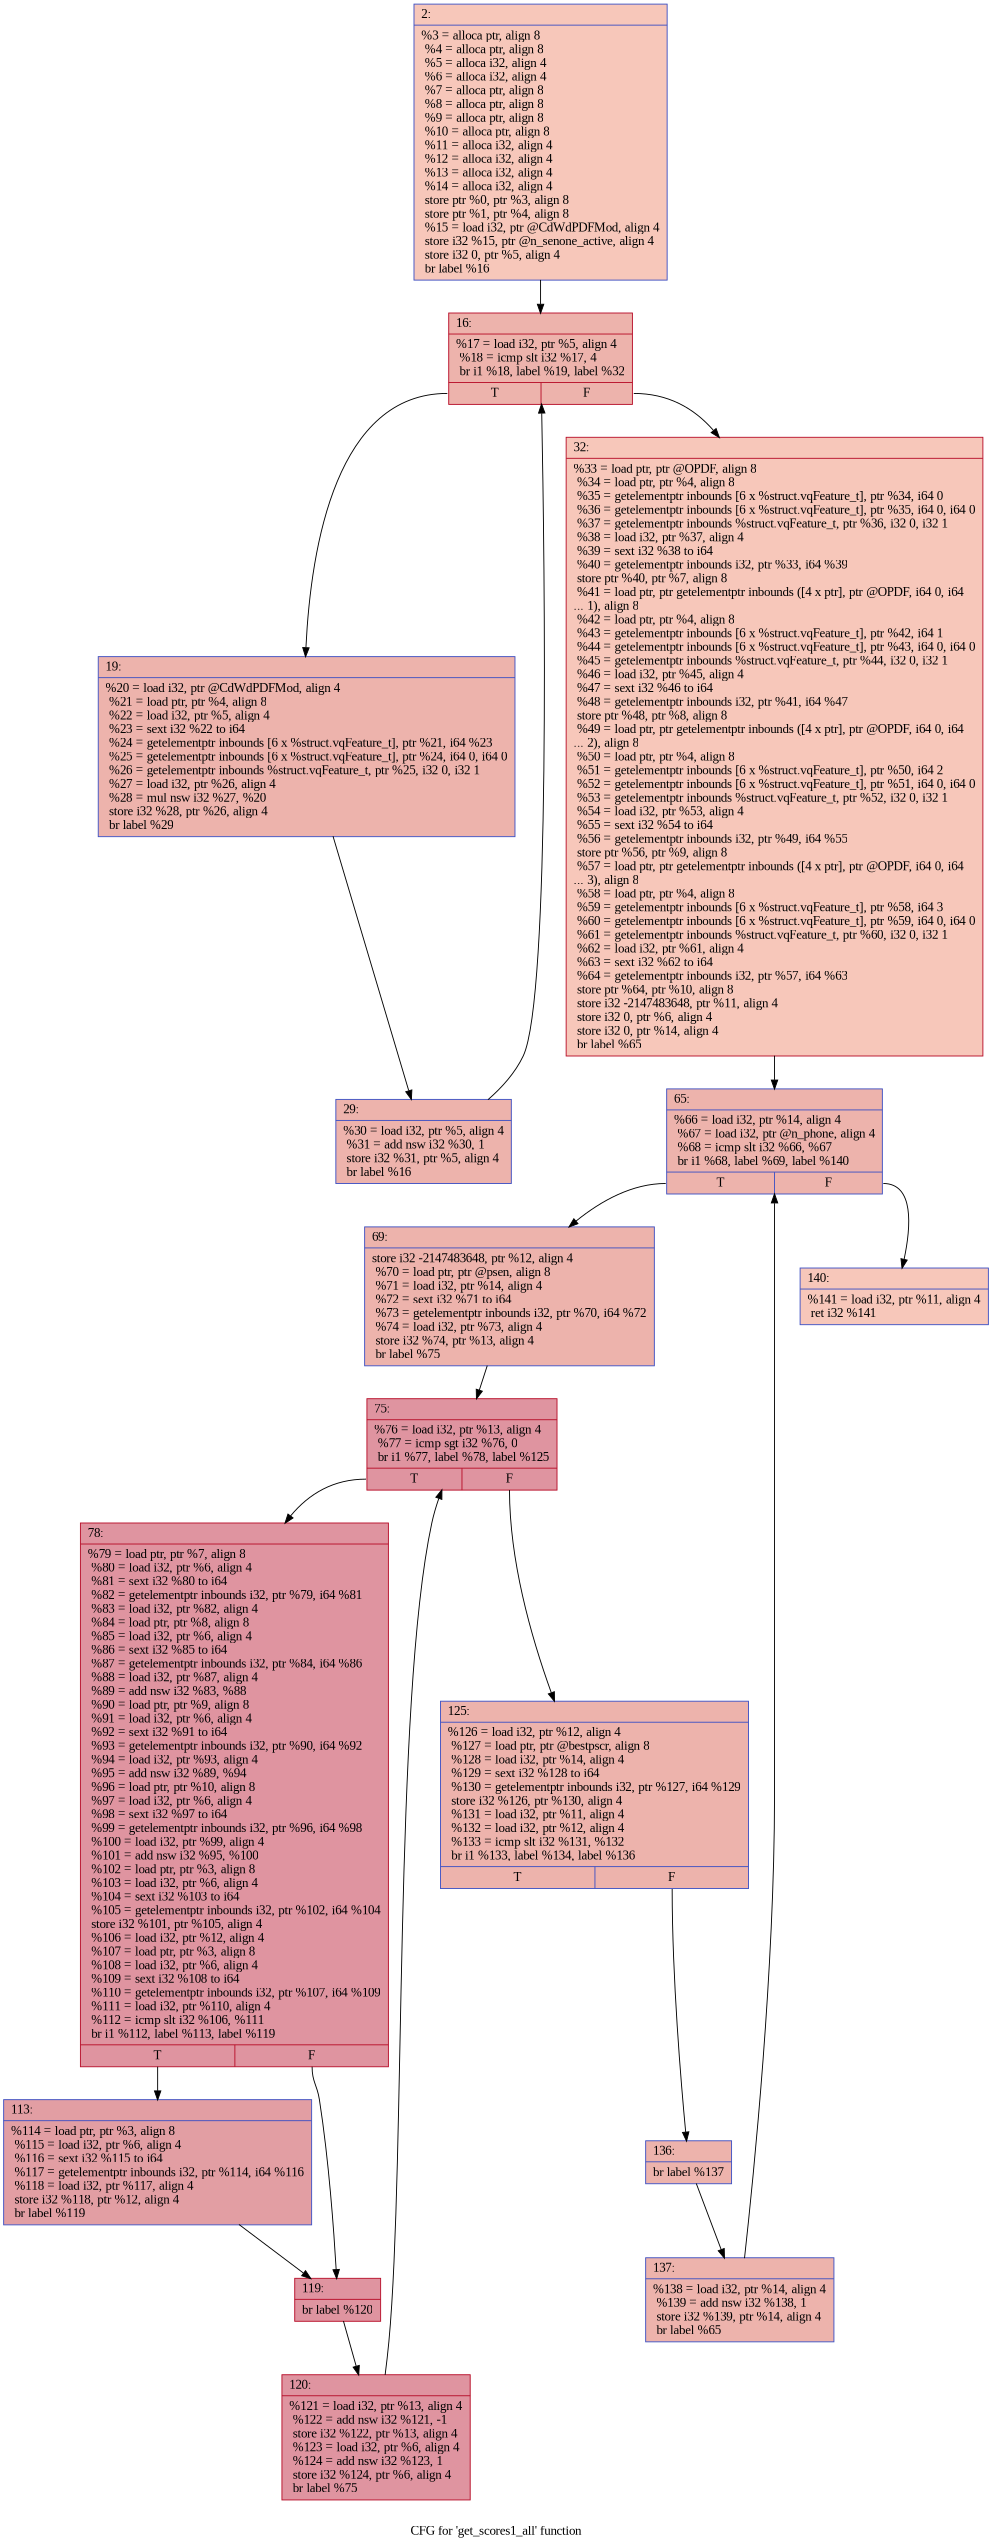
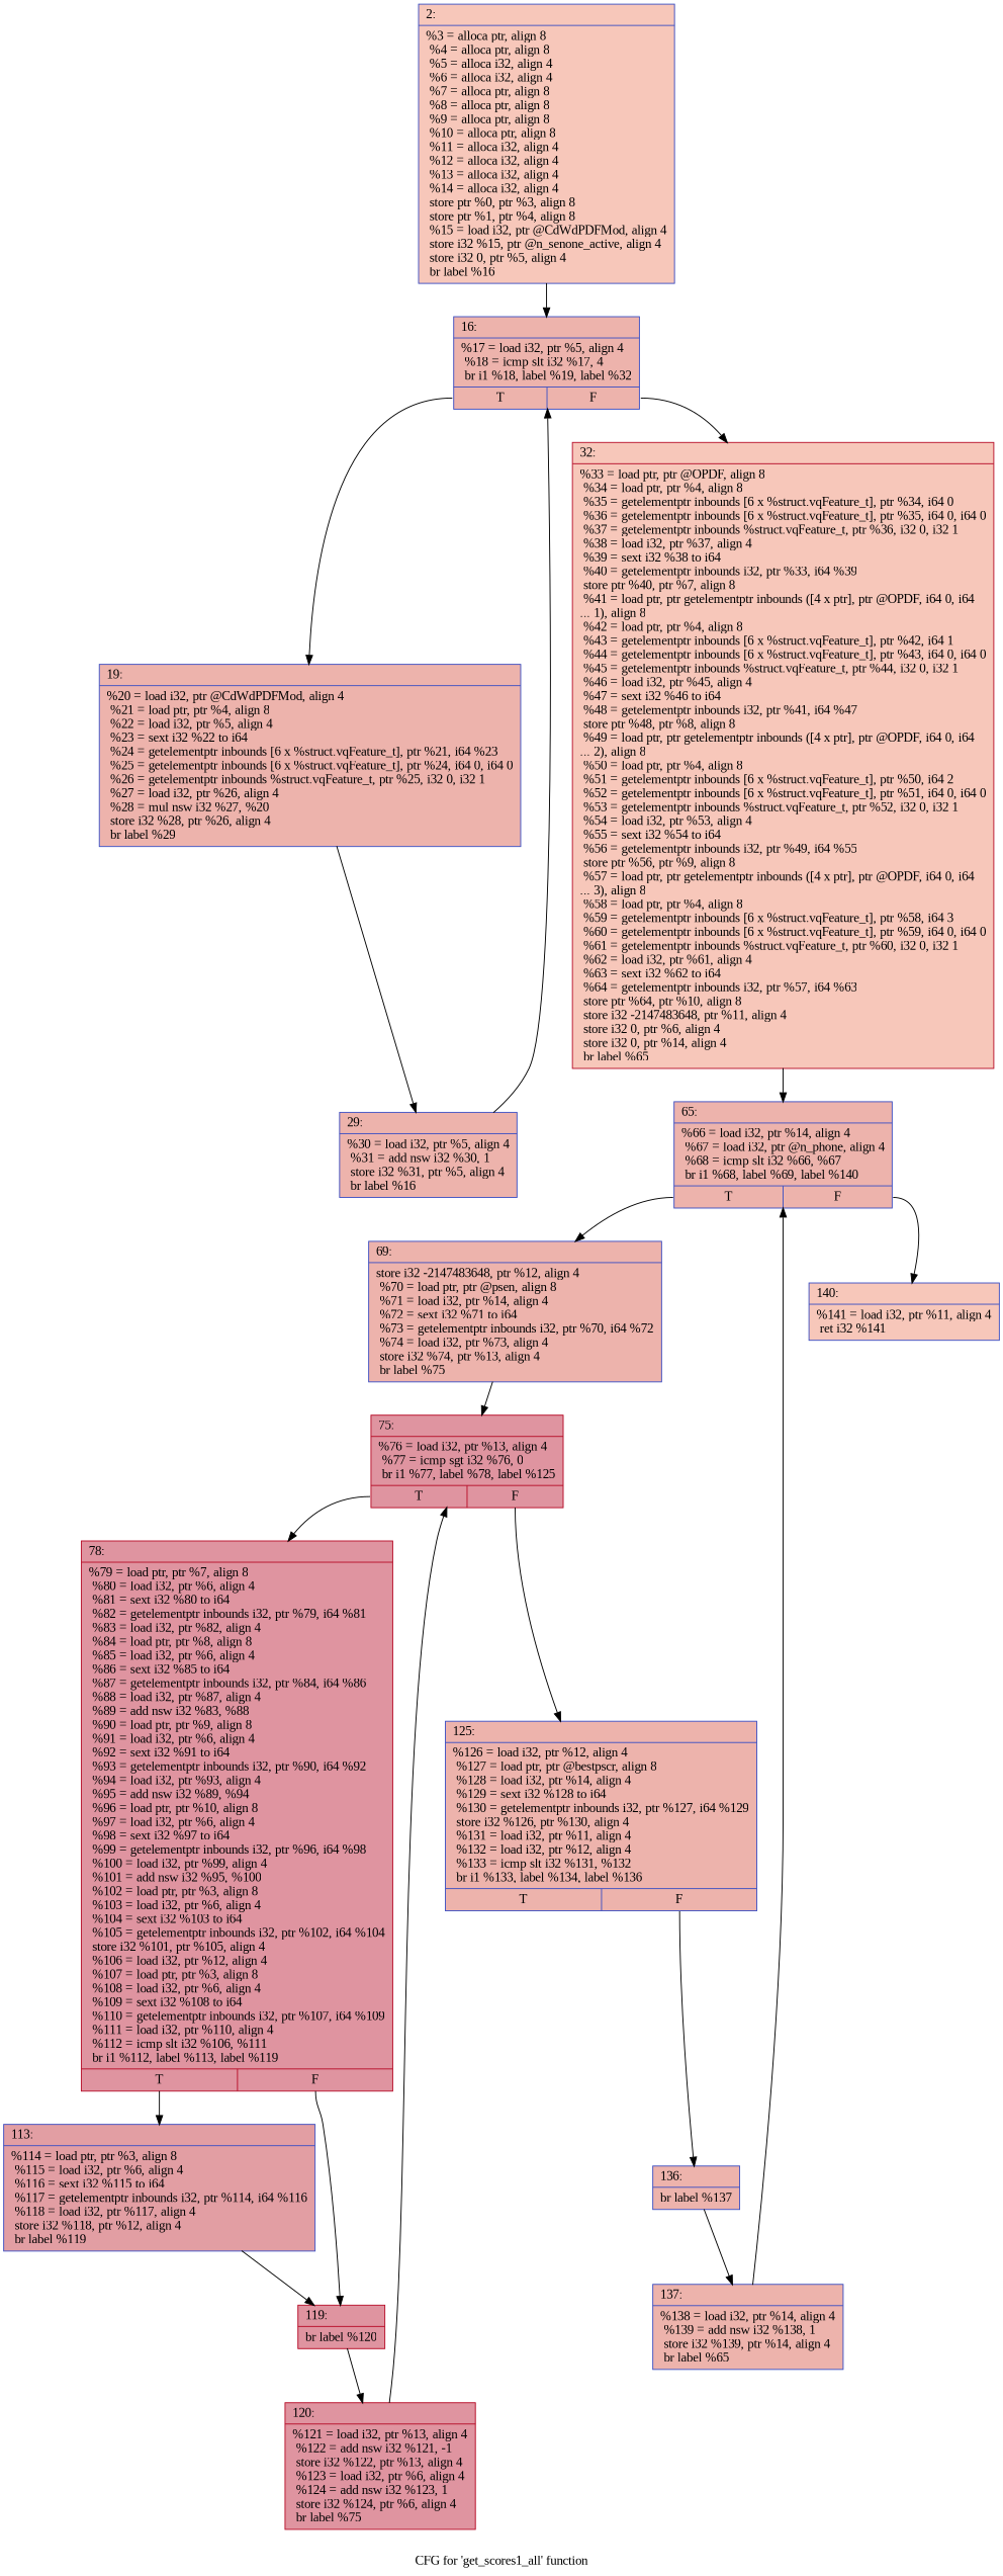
  digraph {
    fontname="Liberation Serif"
    label="CFG for 'get_scores1_all' function"
    node [color="#3d50c3ff" fillcolor="#d6524470" fontname="Liberation Serif" shape=record style=filled]
    edge [fontname="Liberation Serif"]
    n1 [fillcolor="#ec7f6370" label="{2:\l|  %3 = alloca ptr, align 8\l  %4 = alloca ptr, align 8\l  %5 = alloca i32, align 4\l  %6 = alloca i32, align 4\l  %7 = alloca ptr, align 8\l  %8 = alloca ptr, align 8\l  %9 = alloca ptr, align 8\l  %10 = alloca ptr, align 8\l  %11 = alloca i32, align 4\l  %12 = alloca i32, align 4\l  %13 = alloca i32, align 4\l  %14 = alloca i32, align 4\l  store ptr %0, ptr %3, align 8\l  store ptr %1, ptr %4, align 8\l  %15 = load i32, ptr @CdWdPDFMod, align 4\l  store i32 %15, ptr @n_senone_active, align 4\l  store i32 0, ptr %5, align 4\l  br label %16\l}"]
-   n2 [color="#b70d28ff" label="{16:\l|  %17 = load i32, ptr %5, align 4\l  %18 = icmp slt i32 %17, 4\l  br i1 %18, label %19, label %32\l|{<s0>T|<s1>F}}"]
+   n2 [label="{16:\l|  %17 = load i32, ptr %5, align 4\l  %18 = icmp slt i32 %17, 4\l  br i1 %18, label %19, label %32\l|{<s0>T|<s1>F}}"]
    n3 [label="{19:\l|  %20 = load i32, ptr @CdWdPDFMod, align 4\l  %21 = load ptr, ptr %4, align 8\l  %22 = load i32, ptr %5, align 4\l  %23 = sext i32 %22 to i64\l  %24 = getelementptr inbounds [6 x %struct.vqFeature_t], ptr %21, i64 %23\l  %25 = getelementptr inbounds [6 x %struct.vqFeature_t], ptr %24, i64 0, i64 0\l  %26 = getelementptr inbounds %struct.vqFeature_t, ptr %25, i32 0, i32 1\l  %27 = load i32, ptr %26, align 4\l  %28 = mul nsw i32 %27, %20\l  store i32 %28, ptr %26, align 4\l  br label %29\l}"]
    n4 [color="#b70d28ff" fillcolor="#ec7f6370" label="{32:\l|  %33 = load ptr, ptr @OPDF, align 8\l  %34 = load ptr, ptr %4, align 8\l  %35 = getelementptr inbounds [6 x %struct.vqFeature_t], ptr %34, i64 0\l  %36 = getelementptr inbounds [6 x %struct.vqFeature_t], ptr %35, i64 0, i64 0\l  %37 = getelementptr inbounds %struct.vqFeature_t, ptr %36, i32 0, i32 1\l  %38 = load i32, ptr %37, align 4\l  %39 = sext i32 %38 to i64\l  %40 = getelementptr inbounds i32, ptr %33, i64 %39\l  store ptr %40, ptr %7, align 8\l  %41 = load ptr, ptr getelementptr inbounds ([4 x ptr], ptr @OPDF, i64 0, i64\l... 1), align 8\l  %42 = load ptr, ptr %4, align 8\l  %43 = getelementptr inbounds [6 x %struct.vqFeature_t], ptr %42, i64 1\l  %44 = getelementptr inbounds [6 x %struct.vqFeature_t], ptr %43, i64 0, i64 0\l  %45 = getelementptr inbounds %struct.vqFeature_t, ptr %44, i32 0, i32 1\l  %46 = load i32, ptr %45, align 4\l  %47 = sext i32 %46 to i64\l  %48 = getelementptr inbounds i32, ptr %41, i64 %47\l  store ptr %48, ptr %8, align 8\l  %49 = load ptr, ptr getelementptr inbounds ([4 x ptr], ptr @OPDF, i64 0, i64\l... 2), align 8\l  %50 = load ptr, ptr %4, align 8\l  %51 = getelementptr inbounds [6 x %struct.vqFeature_t], ptr %50, i64 2\l  %52 = getelementptr inbounds [6 x %struct.vqFeature_t], ptr %51, i64 0, i64 0\l  %53 = getelementptr inbounds %struct.vqFeature_t, ptr %52, i32 0, i32 1\l  %54 = load i32, ptr %53, align 4\l  %55 = sext i32 %54 to i64\l  %56 = getelementptr inbounds i32, ptr %49, i64 %55\l  store ptr %56, ptr %9, align 8\l  %57 = load ptr, ptr getelementptr inbounds ([4 x ptr], ptr @OPDF, i64 0, i64\l... 3), align 8\l  %58 = load ptr, ptr %4, align 8\l  %59 = getelementptr inbounds [6 x %struct.vqFeature_t], ptr %58, i64 3\l  %60 = getelementptr inbounds [6 x %struct.vqFeature_t], ptr %59, i64 0, i64 0\l  %61 = getelementptr inbounds %struct.vqFeature_t, ptr %60, i32 0, i32 1\l  %62 = load i32, ptr %61, align 4\l  %63 = sext i32 %62 to i64\l  %64 = getelementptr inbounds i32, ptr %57, i64 %63\l  store ptr %64, ptr %10, align 8\l  store i32 -2147483648, ptr %11, align 4\l  store i32 0, ptr %6, align 4\l  store i32 0, ptr %14, align 4\l  br label %65\l}"]
    n5 [label="{29:\l|  %30 = load i32, ptr %5, align 4\l  %31 = add nsw i32 %30, 1\l  store i32 %31, ptr %5, align 4\l  br label %16\l}"]
    n6 [label="{65:\l|  %66 = load i32, ptr %14, align 4\l  %67 = load i32, ptr @n_phone, align 4\l  %68 = icmp slt i32 %66, %67\l  br i1 %68, label %69, label %140\l|{<s0>T|<s1>F}}"]
    n7 [label="{69:\l|  store i32 -2147483648, ptr %12, align 4\l  %70 = load ptr, ptr @psen, align 8\l  %71 = load i32, ptr %14, align 4\l  %72 = sext i32 %71 to i64\l  %73 = getelementptr inbounds i32, ptr %70, i64 %72\l  %74 = load i32, ptr %73, align 4\l  store i32 %74, ptr %13, align 4\l  br label %75\l}"]
    n8 [fillcolor="#ec7f6370" label="{140:\l|  %141 = load i32, ptr %11, align 4\l  ret i32 %141\l}"]
    n9 [color="#b70d28ff" fillcolor="#b70d2870" label="{75:\l|  %76 = load i32, ptr %13, align 4\l  %77 = icmp sgt i32 %76, 0\l  br i1 %77, label %78, label %125\l|{<s0>T|<s1>F}}"]
    n10 [color="#b70d28ff" fillcolor="#b70d2870" label="{78:\l|  %79 = load ptr, ptr %7, align 8\l  %80 = load i32, ptr %6, align 4\l  %81 = sext i32 %80 to i64\l  %82 = getelementptr inbounds i32, ptr %79, i64 %81\l  %83 = load i32, ptr %82, align 4\l  %84 = load ptr, ptr %8, align 8\l  %85 = load i32, ptr %6, align 4\l  %86 = sext i32 %85 to i64\l  %87 = getelementptr inbounds i32, ptr %84, i64 %86\l  %88 = load i32, ptr %87, align 4\l  %89 = add nsw i32 %83, %88\l  %90 = load ptr, ptr %9, align 8\l  %91 = load i32, ptr %6, align 4\l  %92 = sext i32 %91 to i64\l  %93 = getelementptr inbounds i32, ptr %90, i64 %92\l  %94 = load i32, ptr %93, align 4\l  %95 = add nsw i32 %89, %94\l  %96 = load ptr, ptr %10, align 8\l  %97 = load i32, ptr %6, align 4\l  %98 = sext i32 %97 to i64\l  %99 = getelementptr inbounds i32, ptr %96, i64 %98\l  %100 = load i32, ptr %99, align 4\l  %101 = add nsw i32 %95, %100\l  %102 = load ptr, ptr %3, align 8\l  %103 = load i32, ptr %6, align 4\l  %104 = sext i32 %103 to i64\l  %105 = getelementptr inbounds i32, ptr %102, i64 %104\l  store i32 %101, ptr %105, align 4\l  %106 = load i32, ptr %12, align 4\l  %107 = load ptr, ptr %3, align 8\l  %108 = load i32, ptr %6, align 4\l  %109 = sext i32 %108 to i64\l  %110 = getelementptr inbounds i32, ptr %107, i64 %109\l  %111 = load i32, ptr %110, align 4\l  %112 = icmp slt i32 %106, %111\l  br i1 %112, label %113, label %119\l|{<s0>T|<s1>F}}"]
    n11 [label="{125:\l|  %126 = load i32, ptr %12, align 4\l  %127 = load ptr, ptr @bestpscr, align 8\l  %128 = load i32, ptr %14, align 4\l  %129 = sext i32 %128 to i64\l  %130 = getelementptr inbounds i32, ptr %127, i64 %129\l  store i32 %126, ptr %130, align 4\l  %131 = load i32, ptr %11, align 4\l  %132 = load i32, ptr %12, align 4\l  %133 = icmp slt i32 %131, %132\l  br i1 %133, label %134, label %136\l|{<s0>T|<s1>F}}"]
    n12 [fillcolor="#be242e70" label="{113:\l|  %114 = load ptr, ptr %3, align 8\l  %115 = load i32, ptr %6, align 4\l  %116 = sext i32 %115 to i64\l  %117 = getelementptr inbounds i32, ptr %114, i64 %116\l  %118 = load i32, ptr %117, align 4\l  store i32 %118, ptr %12, align 4\l  br label %119\l}"]
    n13 [color="#b70d28ff" fillcolor="#b70d2870" label="{119:\l|  br label %120\l}"]
    n14 [label="{136:\l|  br label %137\l}"]
    n15 [color="#b70d28ff" fillcolor="#b70d2870" label="{120:\l|  %121 = load i32, ptr %13, align 4\l  %122 = add nsw i32 %121, -1\l  store i32 %122, ptr %13, align 4\l  %123 = load i32, ptr %6, align 4\l  %124 = add nsw i32 %123, 1\l  store i32 %124, ptr %6, align 4\l  br label %75\l}"]
    n16 [label="{137:\l|  %138 = load i32, ptr %14, align 4\l  %139 = add nsw i32 %138, 1\l  store i32 %139, ptr %14, align 4\l  br label %65\l}"]
    n1 -> n2
    n2 -> n3 [tailport=s0]
    n2 -> n4 [tailport=s1]
    n3 -> n5
    n4 -> n6
    n5 -> n2
    n6 -> n7 [tailport=s0]
    n6 -> n8 [tailport=s1]
    n7 -> n9
    n9 -> n10 [tailport=s0]
    n9 -> n11 [tailport=s1]
    n10 -> n12 [tailport=s0]
    n10 -> n13 [tailport=s1]
    n11 -> n14 [tailport=s1]
    n12 -> n13
    n13 -> n15
    n14 -> n16
    n15 -> n9
    n16 -> n6
  }
